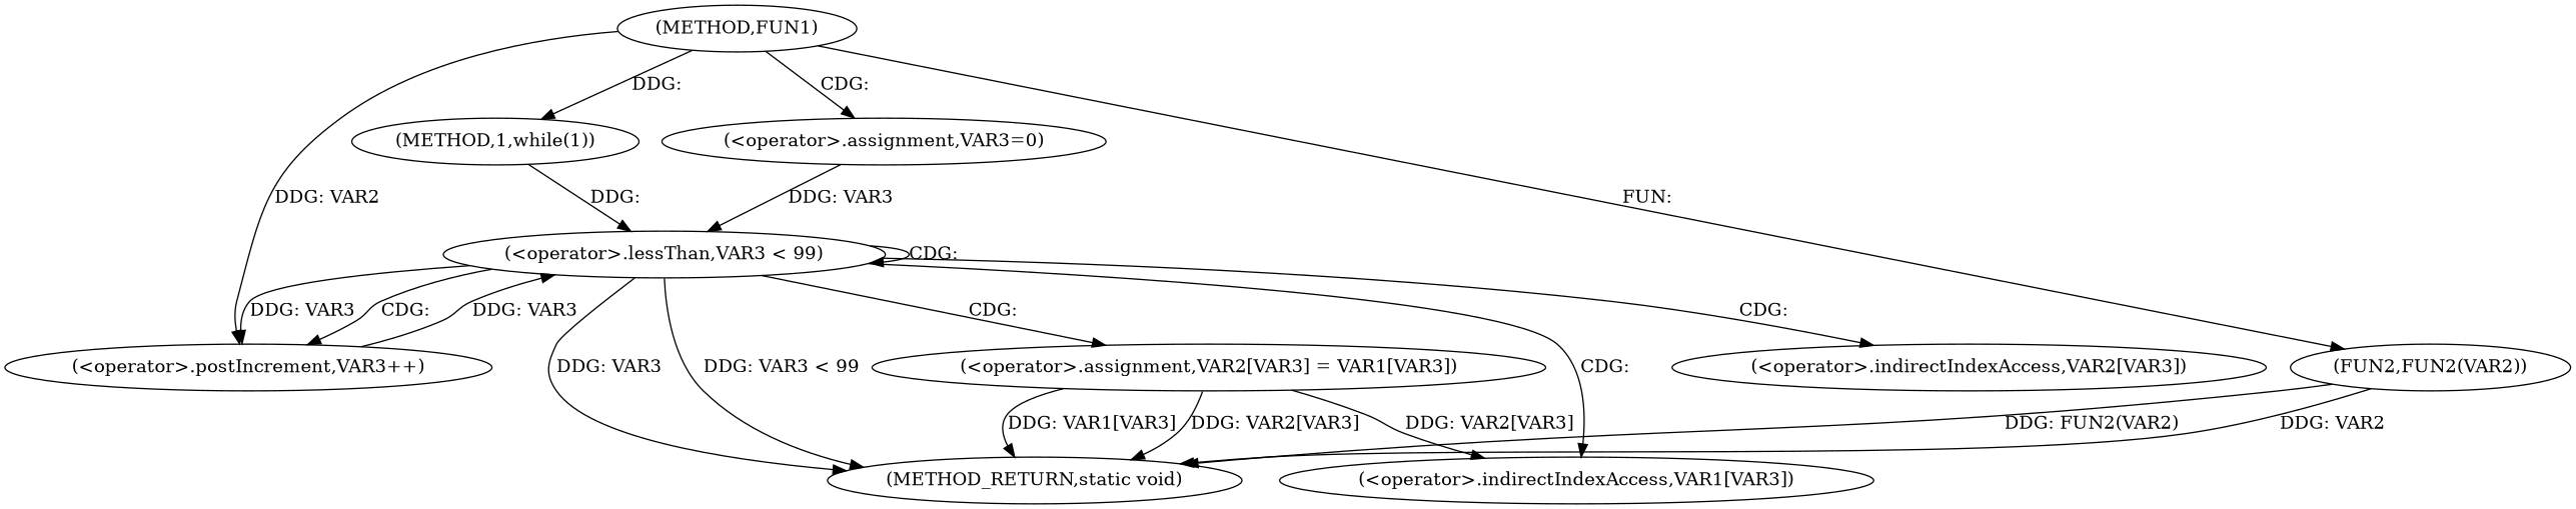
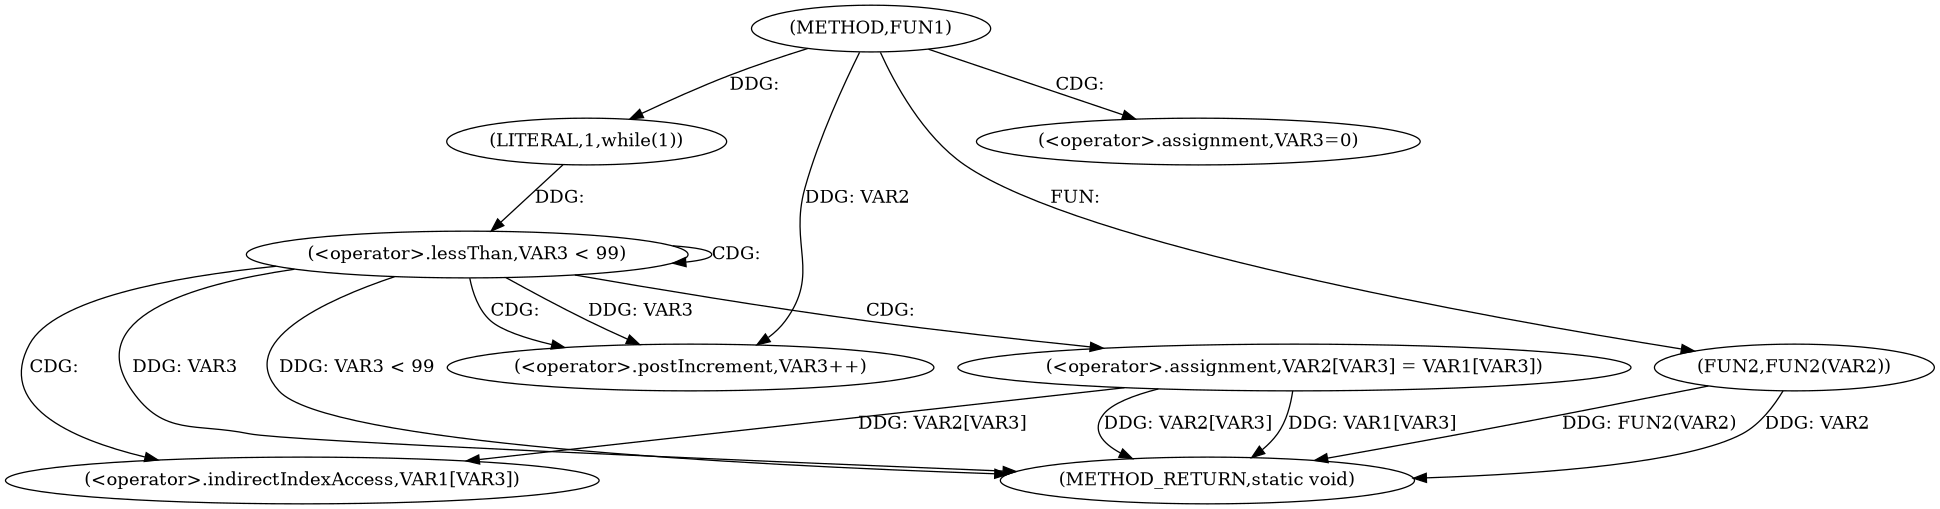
  digraph {
    n1 [label="(METHOD,FUN1)"]
-   n2 [label="(METHOD,1,while(1))"]
+   n2 [label="(LITERAL,1,while(1))"]
    n3 [label="(<operator>.assignment,VAR3=0)"]
    n4 [label="(<operator>.postIncrement,VAR3++)"]
    n5 [label="(FUN2,FUN2(VAR2))"]
    n6 [label="(<operator>.lessThan,VAR3 < 99)"]
    n7 [label="(METHOD_RETURN,static void)"]
    n8 [label="(<operator>.assignment,VAR2[VAR3] = VAR1[VAR3])"]
-   n9 [label="(<operator>.indirectIndexAccess,VAR2[VAR3])"]
    n10 [label="(<operator>.indirectIndexAccess,VAR1[VAR3])"]
    n1 -> n2 [label="DDG: "]
    n1 -> n3 [label="CDG: "]
    n1 -> n4 [label="DDG: VAR2"]
    n1 -> n5 [label="FUN: "]
    n2 -> n6 [label="DDG: "]
-   n3 -> n6 [label="DDG: VAR3"]
-   n4 -> n6 [label="DDG: VAR3"]
    n5 -> n7 [label="DDG: FUN2(VAR2)"]
    n5 -> n7 [label="DDG: VAR2"]
    n6 -> n4 [label="DDG: VAR3"]
    n6 -> n4 [label="CDG: "]
    n6 -> n6 [label="CDG: "]
    n6 -> n7 [label="DDG: VAR3"]
    n6 -> n7 [label="DDG: VAR3 < 99"]
    n6 -> n8 [label="CDG: "]
-   n6 -> n9 [label="CDG: "]
    n6 -> n10 [label="CDG: "]
    n8 -> n7 [label="DDG: VAR1[VAR3]"]
    n8 -> n7 [label="DDG: VAR2[VAR3]"]
    n8 -> n10 [label="DDG: VAR2[VAR3]"]
  }
